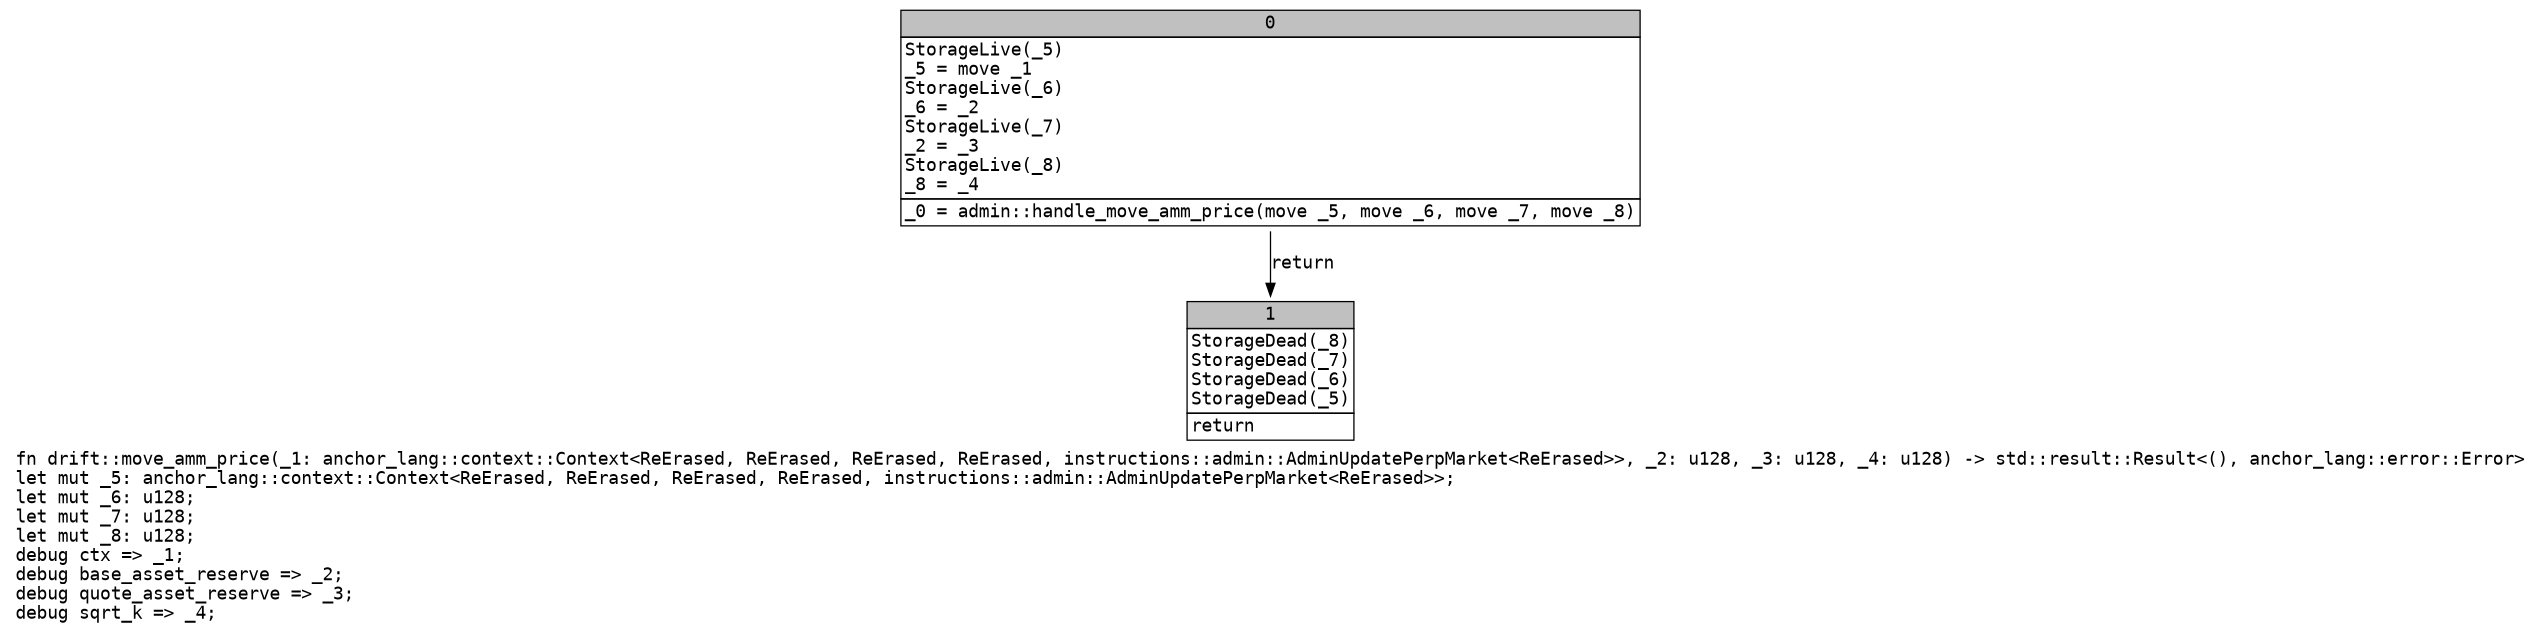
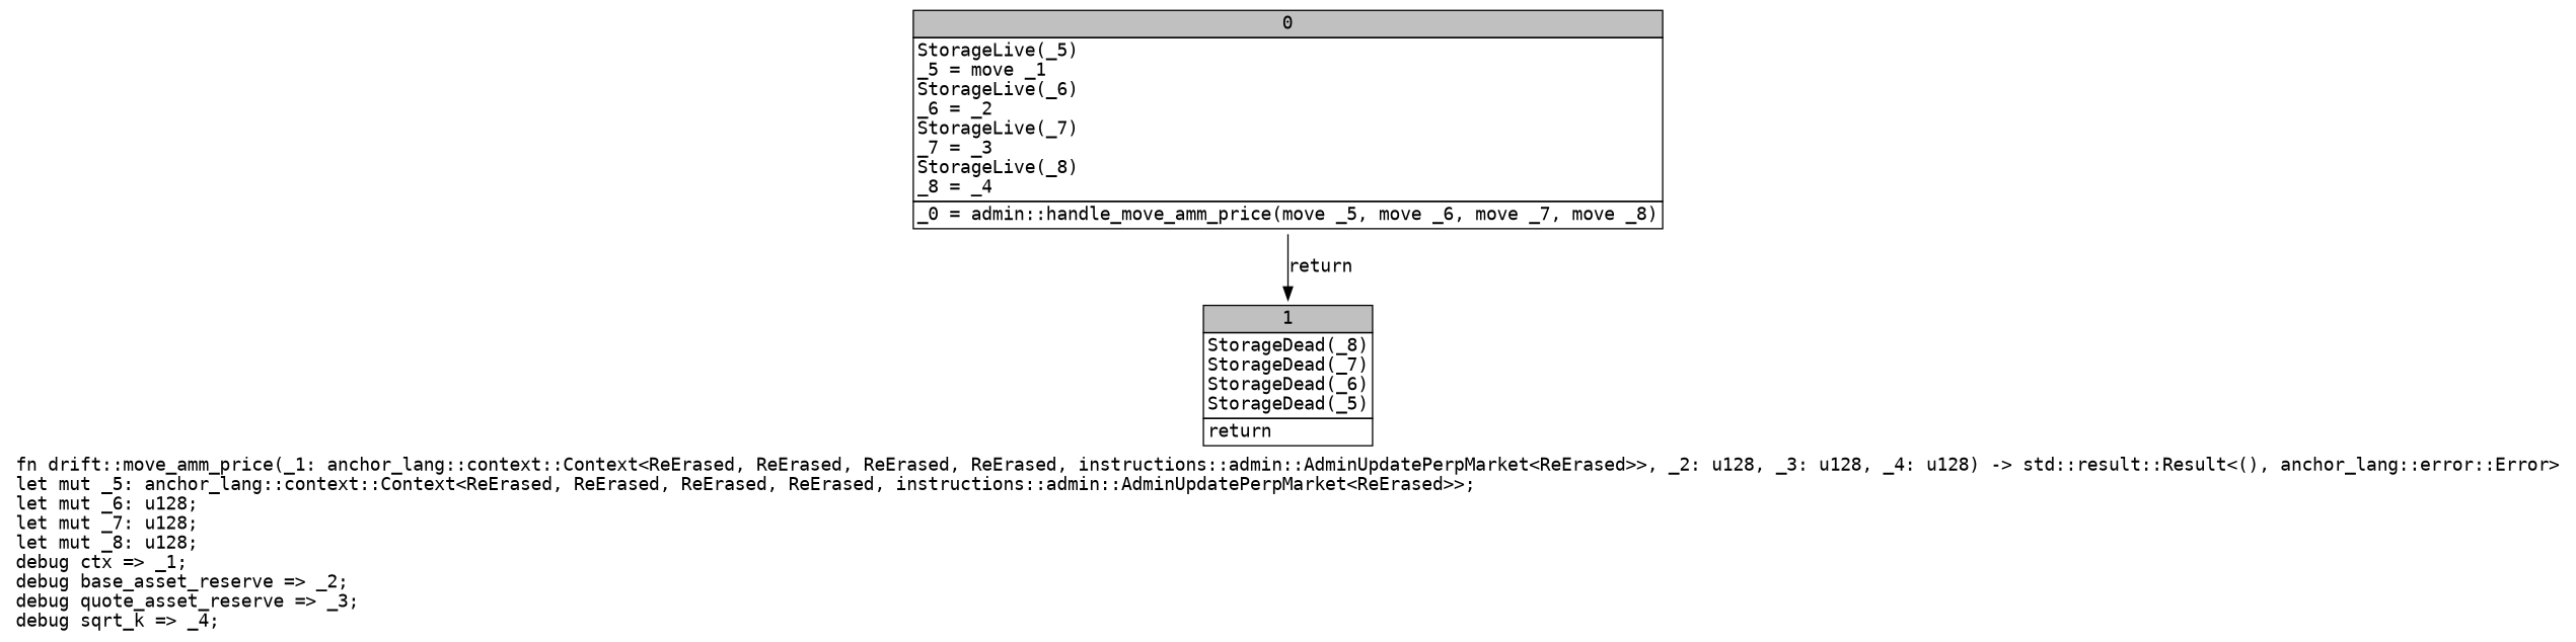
  digraph {
    fontname="DejaVu Sans Mono"
    label=<fn drift::move_amm_price(_1: anchor_lang::context::Context&lt;ReErased, ReErased, ReErased, ReErased, instructions::admin::AdminUpdatePerpMarket&lt;ReErased&gt;&gt;, _2: u128, _3: u128, _4: u128) -&gt; std::result::Result&lt;(), anchor_lang::error::Error&gt;<br align="left"/>let mut _5: anchor_lang::context::Context&lt;ReErased, ReErased, ReErased, ReErased, instructions::admin::AdminUpdatePerpMarket&lt;ReErased&gt;&gt;;<br align="left"/>let mut _6: u128;<br align="left"/>let mut _7: u128;<br align="left"/>let mut _8: u128;<br align="left"/>debug ctx =&gt; _1;<br align="left"/>debug base_asset_reserve =&gt; _2;<br align="left"/>debug quote_asset_reserve =&gt; _3;<br align="left"/>debug sqrt_k =&gt; _4;<br align="left"/>>
    node [fontname="DejaVu Sans Mono" shape=none]
-   n1 [label=<<table border="0" cellborder="1" cellspacing="0"><tr><td bgcolor="gray" align="center" colspan="1">0</td></tr><tr><td align="left" balign="left">StorageLive(_5)<br/>_5 = move _1<br/>StorageLive(_6)<br/>_6 = _2<br/>StorageLive(_7)<br/>_2 = _3<br/>StorageLive(_8)<br/>_8 = _4<br/></td></tr><tr><td align="left">_0 = admin::handle_move_amm_price(move _5, move _6, move _7, move _8)</td></tr></table>>]
+   n1 [label=<<table border="0" cellborder="1" cellspacing="0"><tr><td bgcolor="gray" align="center" colspan="1">0</td></tr><tr><td align="left" balign="left">StorageLive(_5)<br/>_5 = move _1<br/>StorageLive(_6)<br/>_6 = _2<br/>StorageLive(_7)<br/>_7 = _3<br/>StorageLive(_8)<br/>_8 = _4<br/></td></tr><tr><td align="left">_0 = admin::handle_move_amm_price(move _5, move _6, move _7, move _8)</td></tr></table>>]
    n2 [label=<<table border="0" cellborder="1" cellspacing="0"><tr><td bgcolor="gray" align="center" colspan="1">1</td></tr><tr><td align="left" balign="left">StorageDead(_8)<br/>StorageDead(_7)<br/>StorageDead(_6)<br/>StorageDead(_5)<br/></td></tr><tr><td align="left">return</td></tr></table>>]
    n1 -> n2 [fontname="DejaVu Sans Mono" label=return]
  }
